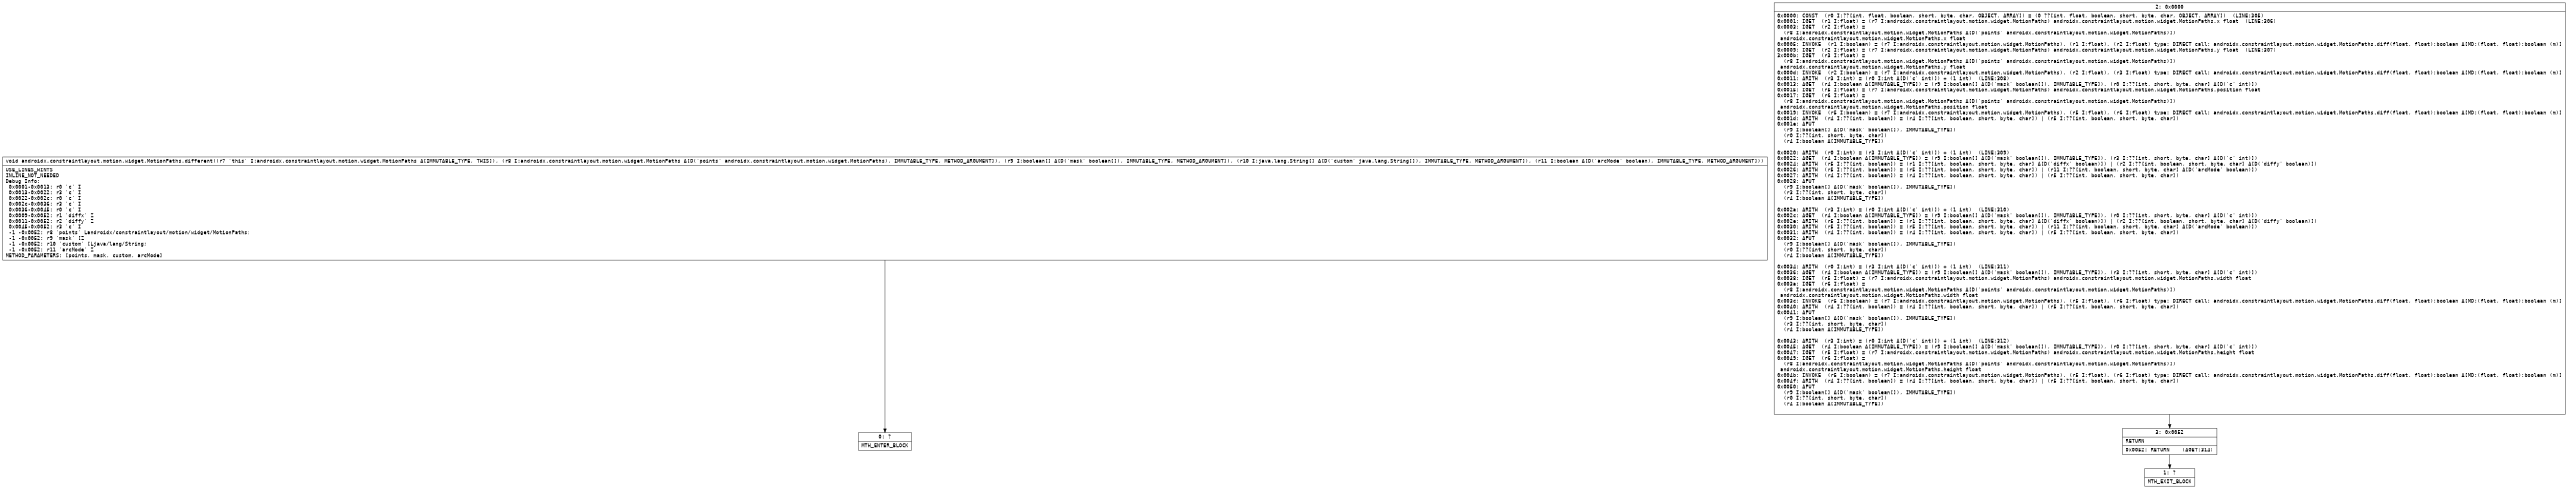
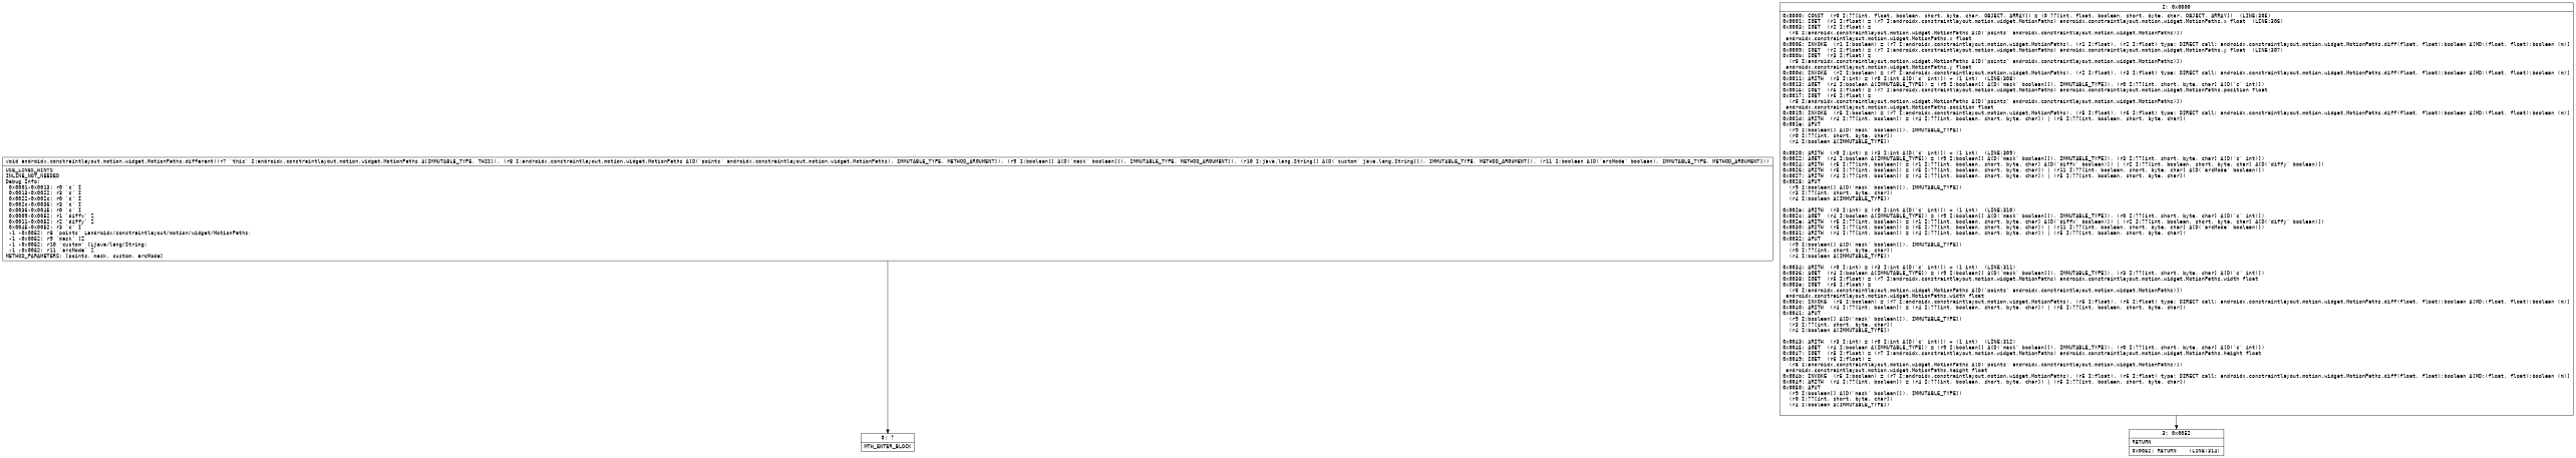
  digraph {
    fontname="DejaVu Sans Mono"
    node [fontname="DejaVu Sans Mono" shape=record]
    edge [fontname="DejaVu Sans Mono"]
    n1 [label="{0\:\ ?|MTH_ENTER_BLOCK\l}"]
-   n2 [label="{2\:\ 0x0000|0x0000: CONST  (r0 I:??[int, float, boolean, short, byte, char, OBJECT, ARRAY]) = (0 ??[int, float, boolean, short, byte, char, OBJECT, ARRAY])  (LINE:305)\l0x0001: IGET  (r1 I:float) = (r7 I:androidx.constraintlayout.motion.widget.MotionPaths) androidx.constraintlayout.motion.widget.MotionPaths.x float  (LINE:306)\l0x0003: IGET  (r2 I:float) = \l  (r8 I:androidx.constraintlayout.motion.widget.MotionPaths A[D('points' androidx.constraintlayout.motion.widget.MotionPaths)])\l androidx.constraintlayout.motion.widget.MotionPaths.x float \l0x0005: INVOKE  (r1 I:boolean) = (r7 I:androidx.constraintlayout.motion.widget.MotionPaths), (r1 I:float), (r2 I:float) type: DIRECT call: androidx.constraintlayout.motion.widget.MotionPaths.diff(float, float):boolean A[MD:(float, float):boolean (m)]\l0x0009: IGET  (r2 I:float) = (r7 I:androidx.constraintlayout.motion.widget.MotionPaths) androidx.constraintlayout.motion.widget.MotionPaths.y float  (LINE:307)\l3x000b: IGET  (r3 I:float) = \l  (r8 I:androidx.constraintlayout.motion.widget.MotionPaths A[D('points' androidx.constraintlayout.motion.widget.MotionPaths)])\l androidx.constraintlayout.motion.widget.MotionPaths.y float \l0x000d: INVOKE  (r2 I:boolean) = (r7 I:androidx.constraintlayout.motion.widget.MotionPaths), (r2 I:float), (r3 I:float) type: DIRECT call: androidx.constraintlayout.motion.widget.MotionPaths.diff(float, float):boolean A[MD:(float, float):boolean (m)]\l0x0011: ARITH  (r3 I:int) = (r0 I:int A[D('c' int)]) + (1 int)  (LINE:308)\l0x0013: AGET  (r4 I:boolean A[IMMUTABLE_TYPE]) = (r9 I:boolean[] A[D('mask' boolean[]), IMMUTABLE_TYPE]), (r0 I:??[int, short, byte, char] A[D('c' int)]) \l0x0015: IGET  (r5 I:float) = (r7 I:androidx.constraintlayout.motion.widget.MotionPaths) androidx.constraintlayout.motion.widget.MotionPaths.position float \l0x0017: IGET  (r6 I:float) = \l  (r8 I:androidx.constraintlayout.motion.widget.MotionPaths A[D('points' androidx.constraintlayout.motion.widget.MotionPaths)])\l androidx.constraintlayout.motion.widget.MotionPaths.position float \l0x0019: INVOKE  (r5 I:boolean) = (r7 I:androidx.constraintlayout.motion.widget.MotionPaths), (r5 I:float), (r6 I:float) type: DIRECT call: androidx.constraintlayout.motion.widget.MotionPaths.diff(float, float):boolean A[MD:(float, float):boolean (m)]\l0x001d: ARITH  (r4 I:??[int, boolean]) = (r4 I:??[int, boolean, short, byte, char]) \| (r5 I:??[int, boolean, short, byte, char]) \l0x001e: APUT  \l  (r9 I:boolean[] A[D('mask' boolean[]), IMMUTABLE_TYPE])\l  (r0 I:??[int, short, byte, char])\l  (r4 I:boolean A[IMMUTABLE_TYPE])\l \l0x0020: ARITH  (r0 I:int) = (r3 I:int A[D('c' int)]) + (1 int)  (LINE:309)\l0x0022: AGET  (r4 I:boolean A[IMMUTABLE_TYPE]) = (r9 I:boolean[] A[D('mask' boolean[]), IMMUTABLE_TYPE]), (r3 I:??[int, short, byte, char] A[D('c' int)]) \l0x0024: ARITH  (r5 I:??[int, boolean]) = (r1 I:??[int, boolean, short, byte, char] A[D('diffx' boolean)]) \| (r2 I:??[int, boolean, short, byte, char] A[D('diffy' boolean)]) \l0x0026: ARITH  (r5 I:??[int, boolean]) = (r5 I:??[int, boolean, short, byte, char]) \| (r11 I:??[int, boolean, short, byte, char] A[D('arcMode' boolean)]) \l0x0027: ARITH  (r4 I:??[int, boolean]) = (r4 I:??[int, boolean, short, byte, char]) \| (r5 I:??[int, boolean, short, byte, char]) \l0x0028: APUT  \l  (r9 I:boolean[] A[D('mask' boolean[]), IMMUTABLE_TYPE])\l  (r3 I:??[int, short, byte, char])\l  (r4 I:boolean A[IMMUTABLE_TYPE])\l \l0x002a: ARITH  (r3 I:int) = (r0 I:int A[D('c' int)]) + (1 int)  (LINE:310)\l0x002c: AGET  (r4 I:boolean A[IMMUTABLE_TYPE]) = (r9 I:boolean[] A[D('mask' boolean[]), IMMUTABLE_TYPE]), (r0 I:??[int, short, byte, char] A[D('c' int)]) \l0x002e: ARITH  (r5 I:??[int, boolean]) = (r1 I:??[int, boolean, short, byte, char] A[D('diffx' boolean)]) \| (r2 I:??[int, boolean, short, byte, char] A[D('diffy' boolean)]) \l0x0030: ARITH  (r5 I:??[int, boolean]) = (r5 I:??[int, boolean, short, byte, char]) \| (r11 I:??[int, boolean, short, byte, char] A[D('arcMode' boolean)]) \l0x0031: ARITH  (r4 I:??[int, boolean]) = (r4 I:??[int, boolean, short, byte, char]) \| (r5 I:??[int, boolean, short, byte, char]) \l0x0032: APUT  \l  (r9 I:boolean[] A[D('mask' boolean[]), IMMUTABLE_TYPE])\l  (r0 I:??[int, short, byte, char])\l  (r4 I:boolean A[IMMUTABLE_TYPE])\l \l0x0034: ARITH  (r0 I:int) = (r3 I:int A[D('c' int)]) + (1 int)  (LINE:311)\l0x0036: AGET  (r4 I:boolean A[IMMUTABLE_TYPE]) = (r9 I:boolean[] A[D('mask' boolean[]), IMMUTABLE_TYPE]), (r3 I:??[int, short, byte, char] A[D('c' int)]) \l0x0038: IGET  (r5 I:float) = (r7 I:androidx.constraintlayout.motion.widget.MotionPaths) androidx.constraintlayout.motion.widget.MotionPaths.width float \l0x003a: IGET  (r6 I:float) = \l  (r8 I:androidx.constraintlayout.motion.widget.MotionPaths A[D('points' androidx.constraintlayout.motion.widget.MotionPaths)])\l androidx.constraintlayout.motion.widget.MotionPaths.width float \l0x003c: INVOKE  (r5 I:boolean) = (r7 I:androidx.constraintlayout.motion.widget.MotionPaths), (r5 I:float), (r6 I:float) type: DIRECT call: androidx.constraintlayout.motion.widget.MotionPaths.diff(float, float):boolean A[MD:(float, float):boolean (m)]\l0x0040: ARITH  (r4 I:??[int, boolean]) = (r4 I:??[int, boolean, short, byte, char]) \| (r5 I:??[int, boolean, short, byte, char]) \l0x0041: APUT  \l  (r9 I:boolean[] A[D('mask' boolean[]), IMMUTABLE_TYPE])\l  (r3 I:??[int, short, byte, char])\l  (r4 I:boolean A[IMMUTABLE_TYPE])\l \l0x0043: ARITH  (r3 I:int) = (r0 I:int A[D('c' int)]) + (1 int)  (LINE:312)\l0x0045: AGET  (r4 I:boolean A[IMMUTABLE_TYPE]) = (r9 I:boolean[] A[D('mask' boolean[]), IMMUTABLE_TYPE]), (r0 I:??[int, short, byte, char] A[D('c' int)]) \l0x0047: IGET  (r5 I:float) = (r7 I:androidx.constraintlayout.motion.widget.MotionPaths) androidx.constraintlayout.motion.widget.MotionPaths.height float \l0x0049: IGET  (r6 I:float) = \l  (r8 I:androidx.constraintlayout.motion.widget.MotionPaths A[D('points' androidx.constraintlayout.motion.widget.MotionPaths)])\l androidx.constraintlayout.motion.widget.MotionPaths.height float \l0x004b: INVOKE  (r5 I:boolean) = (r7 I:androidx.constraintlayout.motion.widget.MotionPaths), (r5 I:float), (r6 I:float) type: DIRECT call: androidx.constraintlayout.motion.widget.MotionPaths.diff(float, float):boolean A[MD:(float, float):boolean (m)]\l0x004f: ARITH  (r4 I:??[int, boolean]) = (r4 I:??[int, boolean, short, byte, char]) \| (r5 I:??[int, boolean, short, byte, char]) \l0x0050: APUT  \l  (r9 I:boolean[] A[D('mask' boolean[]), IMMUTABLE_TYPE])\l  (r0 I:??[int, short, byte, char])\l  (r4 I:boolean A[IMMUTABLE_TYPE])\l \l}"]
-   n3 [label="{3\:\ 0x0052|RETURN\l|0x0052: RETURN    (AGET:314)\l}"]
-   n4 [label="{1\:\ ?|MTH_EXIT_BLOCK\l}"]
+   n2 [label="{2\:\ 0x0000|0x0000: CONST  (r0 I:??[int, float, boolean, short, byte, char, OBJECT, ARRAY]) = (0 ??[int, float, boolean, short, byte, char, OBJECT, ARRAY])  (LINE:305)\l0x0001: IGET  (r1 I:float) = (r7 I:androidx.constraintlayout.motion.widget.MotionPaths) androidx.constraintlayout.motion.widget.MotionPaths.x float  (LINE:306)\l0x0003: IGET  (r2 I:float) = \l  (r8 I:androidx.constraintlayout.motion.widget.MotionPaths A[D('points' androidx.constraintlayout.motion.widget.MotionPaths)])\l androidx.constraintlayout.motion.widget.MotionPaths.x float \l0x0005: INVOKE  (r1 I:boolean) = (r7 I:androidx.constraintlayout.motion.widget.MotionPaths), (r1 I:float), (r2 I:float) type: DIRECT call: androidx.constraintlayout.motion.widget.MotionPaths.diff(float, float):boolean A[MD:(float, float):boolean (m)]\l0x0009: IGET  (r2 I:float) = (r7 I:androidx.constraintlayout.motion.widget.MotionPaths) androidx.constraintlayout.motion.widget.MotionPaths.y float  (LINE:307)\l0x000b: IGET  (r3 I:float) = \l  (r8 I:androidx.constraintlayout.motion.widget.MotionPaths A[D('points' androidx.constraintlayout.motion.widget.MotionPaths)])\l androidx.constraintlayout.motion.widget.MotionPaths.y float \l0x000d: INVOKE  (r2 I:boolean) = (r7 I:androidx.constraintlayout.motion.widget.MotionPaths), (r2 I:float), (r3 I:float) type: DIRECT call: androidx.constraintlayout.motion.widget.MotionPaths.diff(float, float):boolean A[MD:(float, float):boolean (m)]\l0x0011: ARITH  (r3 I:int) = (r0 I:int A[D('c' int)]) + (1 int)  (LINE:308)\l0x0013: AGET  (r4 I:boolean A[IMMUTABLE_TYPE]) = (r9 I:boolean[] A[D('mask' boolean[]), IMMUTABLE_TYPE]), (r0 I:??[int, short, byte, char] A[D('c' int)]) \l0x0015: IGET  (r5 I:float) = (r7 I:androidx.constraintlayout.motion.widget.MotionPaths) androidx.constraintlayout.motion.widget.MotionPaths.position float \l0x0017: IGET  (r6 I:float) = \l  (r8 I:androidx.constraintlayout.motion.widget.MotionPaths A[D('points' androidx.constraintlayout.motion.widget.MotionPaths)])\l androidx.constraintlayout.motion.widget.MotionPaths.position float \l0x0019: INVOKE  (r5 I:boolean) = (r7 I:androidx.constraintlayout.motion.widget.MotionPaths), (r5 I:float), (r6 I:float) type: DIRECT call: androidx.constraintlayout.motion.widget.MotionPaths.diff(float, float):boolean A[MD:(float, float):boolean (m)]\l0x001d: ARITH  (r4 I:??[int, boolean]) = (r4 I:??[int, boolean, short, byte, char]) \| (r5 I:??[int, boolean, short, byte, char]) \l0x001e: APUT  \l  (r9 I:boolean[] A[D('mask' boolean[]), IMMUTABLE_TYPE])\l  (r0 I:??[int, short, byte, char])\l  (r4 I:boolean A[IMMUTABLE_TYPE])\l \l0x0020: ARITH  (r0 I:int) = (r3 I:int A[D('c' int)]) + (1 int)  (LINE:309)\l0x0022: AGET  (r4 I:boolean A[IMMUTABLE_TYPE]) = (r9 I:boolean[] A[D('mask' boolean[]), IMMUTABLE_TYPE]), (r3 I:??[int, short, byte, char] A[D('c' int)]) \l0x0024: ARITH  (r5 I:??[int, boolean]) = (r1 I:??[int, boolean, short, byte, char] A[D('diffx' boolean)]) \| (r2 I:??[int, boolean, short, byte, char] A[D('diffy' boolean)]) \l0x0026: ARITH  (r5 I:??[int, boolean]) = (r5 I:??[int, boolean, short, byte, char]) \| (r11 I:??[int, boolean, short, byte, char] A[D('arcMode' boolean)]) \l0x0027: ARITH  (r4 I:??[int, boolean]) = (r4 I:??[int, boolean, short, byte, char]) \| (r5 I:??[int, boolean, short, byte, char]) \l0x0028: APUT  \l  (r9 I:boolean[] A[D('mask' boolean[]), IMMUTABLE_TYPE])\l  (r3 I:??[int, short, byte, char])\l  (r4 I:boolean A[IMMUTABLE_TYPE])\l \l0x002a: ARITH  (r3 I:int) = (r0 I:int A[D('c' int)]) + (1 int)  (LINE:310)\l0x002c: AGET  (r4 I:boolean A[IMMUTABLE_TYPE]) = (r9 I:boolean[] A[D('mask' boolean[]), IMMUTABLE_TYPE]), (r0 I:??[int, short, byte, char] A[D('c' int)]) \l0x002e: ARITH  (r5 I:??[int, boolean]) = (r1 I:??[int, boolean, short, byte, char] A[D('diffx' boolean)]) \| (r2 I:??[int, boolean, short, byte, char] A[D('diffy' boolean)]) \l0x0030: ARITH  (r5 I:??[int, boolean]) = (r5 I:??[int, boolean, short, byte, char]) \| (r11 I:??[int, boolean, short, byte, char] A[D('arcMode' boolean)]) \l0x0031: ARITH  (r4 I:??[int, boolean]) = (r4 I:??[int, boolean, short, byte, char]) \| (r5 I:??[int, boolean, short, byte, char]) \l0x0032: APUT  \l  (r9 I:boolean[] A[D('mask' boolean[]), IMMUTABLE_TYPE])\l  (r0 I:??[int, short, byte, char])\l  (r4 I:boolean A[IMMUTABLE_TYPE])\l \l0x0034: ARITH  (r0 I:int) = (r3 I:int A[D('c' int)]) + (1 int)  (LINE:311)\l0x0036: AGET  (r4 I:boolean A[IMMUTABLE_TYPE]) = (r9 I:boolean[] A[D('mask' boolean[]), IMMUTABLE_TYPE]), (r3 I:??[int, short, byte, char] A[D('c' int)]) \l0x0038: IGET  (r5 I:float) = (r7 I:androidx.constraintlayout.motion.widget.MotionPaths) androidx.constraintlayout.motion.widget.MotionPaths.width float \l0x003a: IGET  (r6 I:float) = \l  (r8 I:androidx.constraintlayout.motion.widget.MotionPaths A[D('points' androidx.constraintlayout.motion.widget.MotionPaths)])\l androidx.constraintlayout.motion.widget.MotionPaths.width float \l0x003c: INVOKE  (r5 I:boolean) = (r7 I:androidx.constraintlayout.motion.widget.MotionPaths), (r5 I:float), (r6 I:float) type: DIRECT call: androidx.constraintlayout.motion.widget.MotionPaths.diff(float, float):boolean A[MD:(float, float):boolean (m)]\l0x0040: ARITH  (r4 I:??[int, boolean]) = (r4 I:??[int, boolean, short, byte, char]) \| (r5 I:??[int, boolean, short, byte, char]) \l0x0041: APUT  \l  (r9 I:boolean[] A[D('mask' boolean[]), IMMUTABLE_TYPE])\l  (r3 I:??[int, short, byte, char])\l  (r4 I:boolean A[IMMUTABLE_TYPE])\l \l0x0043: ARITH  (r3 I:int) = (r0 I:int A[D('c' int)]) + (1 int)  (LINE:312)\l0x0045: AGET  (r4 I:boolean A[IMMUTABLE_TYPE]) = (r9 I:boolean[] A[D('mask' boolean[]), IMMUTABLE_TYPE]), (r0 I:??[int, short, byte, char] A[D('c' int)]) \l0x0047: IGET  (r5 I:float) = (r7 I:androidx.constraintlayout.motion.widget.MotionPaths) androidx.constraintlayout.motion.widget.MotionPaths.height float \l0x0049: IGET  (r6 I:float) = \l  (r8 I:androidx.constraintlayout.motion.widget.MotionPaths A[D('points' androidx.constraintlayout.motion.widget.MotionPaths)])\l androidx.constraintlayout.motion.widget.MotionPaths.height float \l0x004b: INVOKE  (r5 I:boolean) = (r7 I:androidx.constraintlayout.motion.widget.MotionPaths), (r5 I:float), (r6 I:float) type: DIRECT call: androidx.constraintlayout.motion.widget.MotionPaths.diff(float, float):boolean A[MD:(float, float):boolean (m)]\l0x004f: ARITH  (r4 I:??[int, boolean]) = (r4 I:??[int, boolean, short, byte, char]) \| (r5 I:??[int, boolean, short, byte, char]) \l0x0050: APUT  \l  (r9 I:boolean[] A[D('mask' boolean[]), IMMUTABLE_TYPE])\l  (r0 I:??[int, short, byte, char])\l  (r4 I:boolean A[IMMUTABLE_TYPE])\l \l}"]
+   n3 [label="{3\:\ 0x0052|RETURN\l|0x0052: RETURN    (LINE:314)\l}"]
    n5 [label="{void androidx.constraintlayout.motion.widget.MotionPaths.different((r7 'this' I:androidx.constraintlayout.motion.widget.MotionPaths A[IMMUTABLE_TYPE, THIS]), (r8 I:androidx.constraintlayout.motion.widget.MotionPaths A[D('points' androidx.constraintlayout.motion.widget.MotionPaths), IMMUTABLE_TYPE, METHOD_ARGUMENT]), (r9 I:boolean[] A[D('mask' boolean[]), IMMUTABLE_TYPE, METHOD_ARGUMENT]), (r10 I:java.lang.String[] A[D('custom' java.lang.String[]), IMMUTABLE_TYPE, METHOD_ARGUMENT]), (r11 I:boolean A[D('arcMode' boolean), IMMUTABLE_TYPE, METHOD_ARGUMENT]))  | USE_LINES_HINTS\lINLINE_NOT_NEEDED\lDebug Info:\l  0x0001\-0x0013: r0 'c' I\l  0x0013\-0x0022: r3 'c' I\l  0x0022\-0x002c: r0 'c' I\l  0x002c\-0x0036: r3 'c' I\l  0x0036\-0x0045: r0 'c' I\l  0x0009\-0x0052: r1 'diffx' Z\l  0x0011\-0x0052: r2 'diffy' Z\l  0x0045\-0x0052: r3 'c' I\l  \-1 \-0x0052: r8 'points' Landroidx\/constraintlayout\/motion\/widget\/MotionPaths;\l  \-1 \-0x0052: r9 'mask' [Z\l  \-1 \-0x0052: r10 'custom' [Ljava\/lang\/String;\l  \-1 \-0x0052: r11 'arcMode' Z\lMETHOD_PARAMETERS: [points, mask, custom, arcMode]\l}"]
    n2 -> n3
-   n3 -> n4
    n5 -> n1
  }
